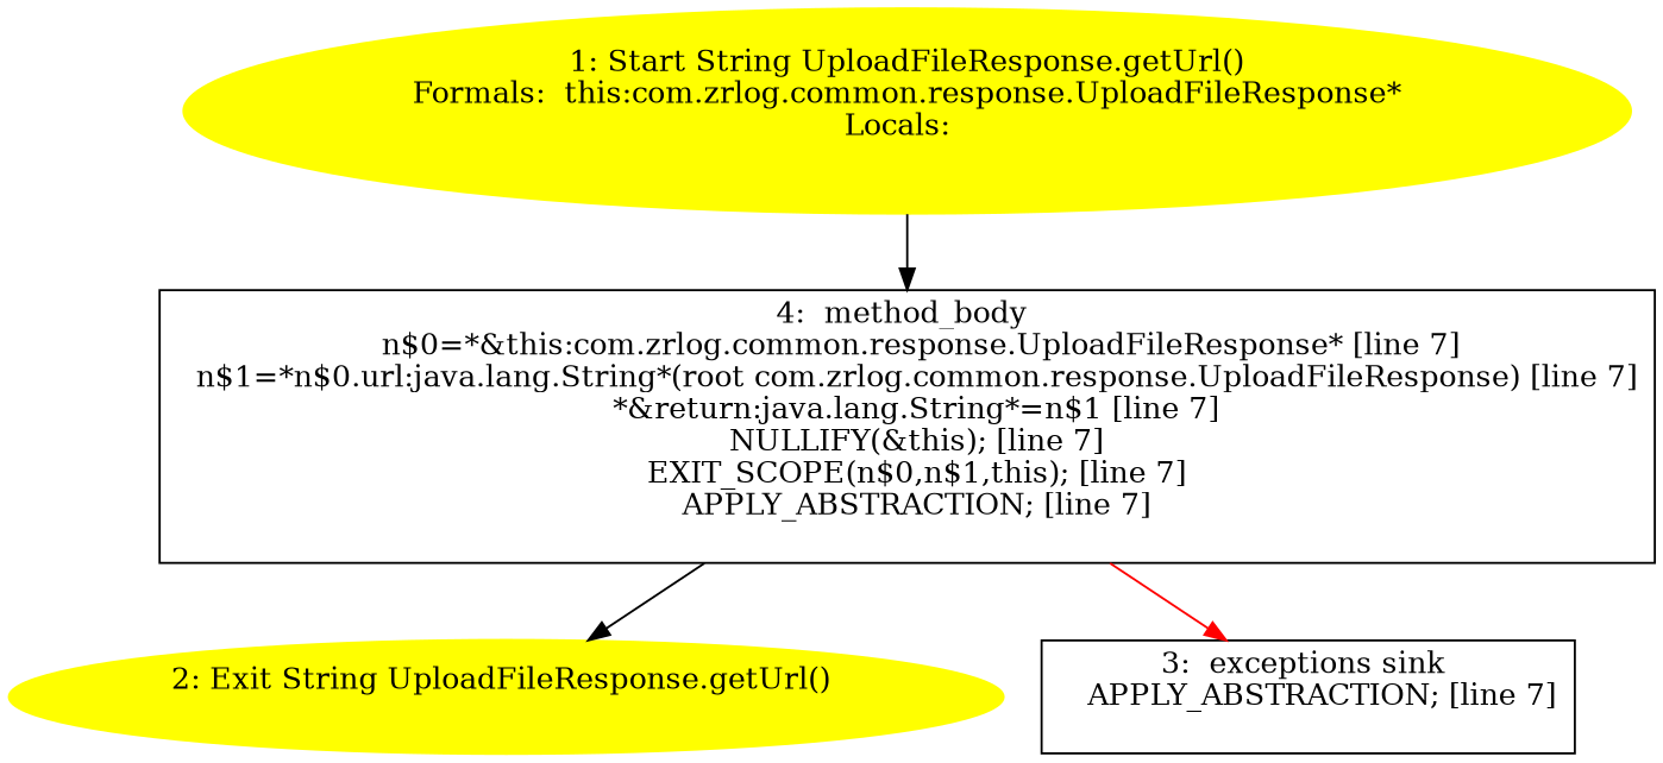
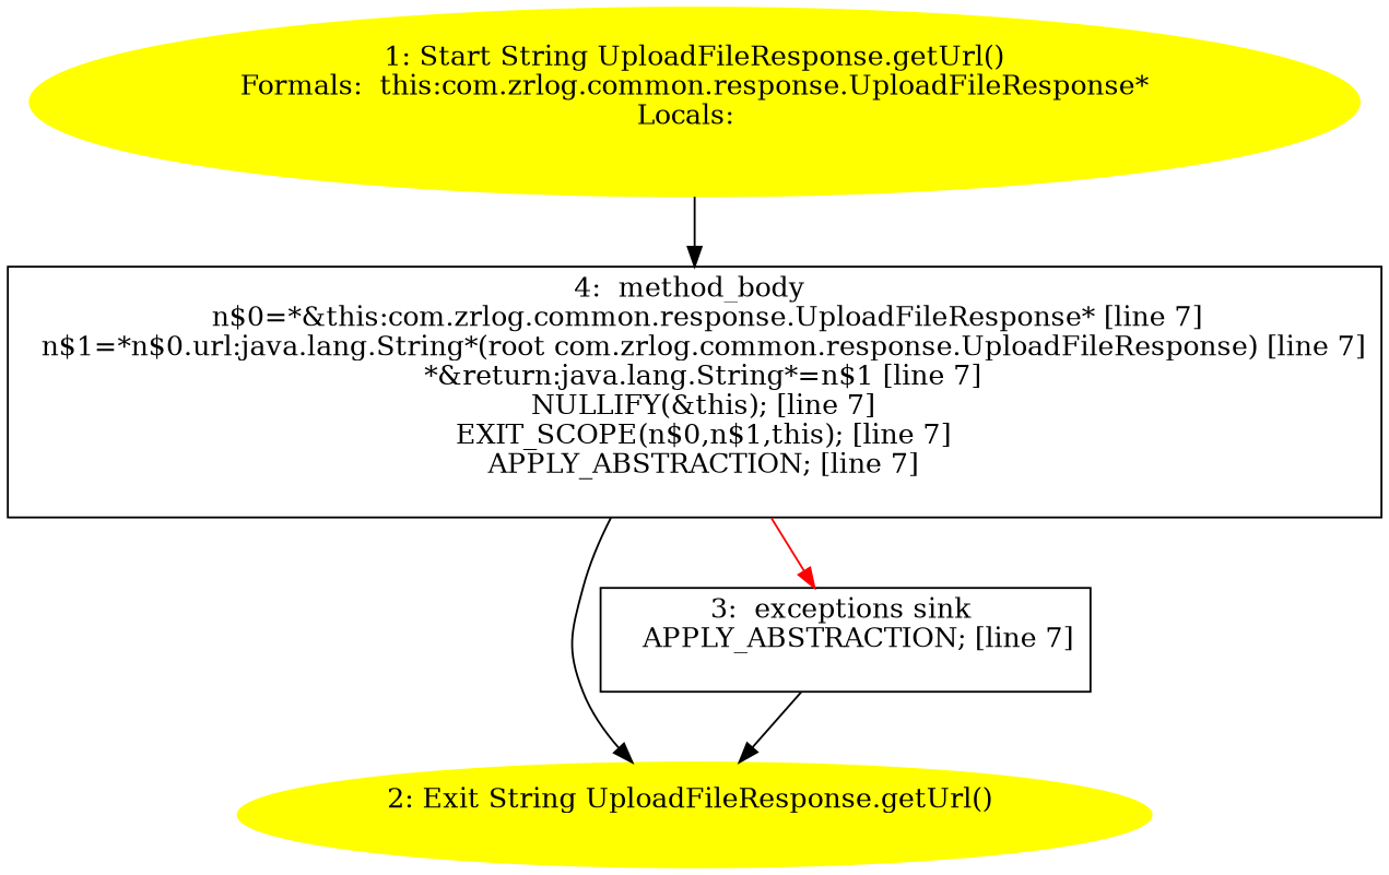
  digraph {
    n1 [color=yellow label="1: Start String UploadFileResponse.getUrl()\nFormals:  this:com.zrlog.common.response.UploadFileResponse*\nLocals:  \n  " style=filled]
    n2 [label="4:  method_body \n   n$0=*&this:com.zrlog.common.response.UploadFileResponse* [line 7]\n  n$1=*n$0.url:java.lang.String*(root com.zrlog.common.response.UploadFileResponse) [line 7]\n  *&return:java.lang.String*=n$1 [line 7]\n  NULLIFY(&this); [line 7]\n  EXIT_SCOPE(n$0,n$1,this); [line 7]\n  APPLY_ABSTRACTION; [line 7]\n " shape=box]
    n3 [color=yellow label="2: Exit String UploadFileResponse.getUrl() \n  " style=filled]
    n4 [label="3:  exceptions sink \n   APPLY_ABSTRACTION; [line 7]\n " shape=box]
    n1 -> n2
    n2 -> n3
    n2 -> n4 [color=red]
+   n4 -> n3
  }
